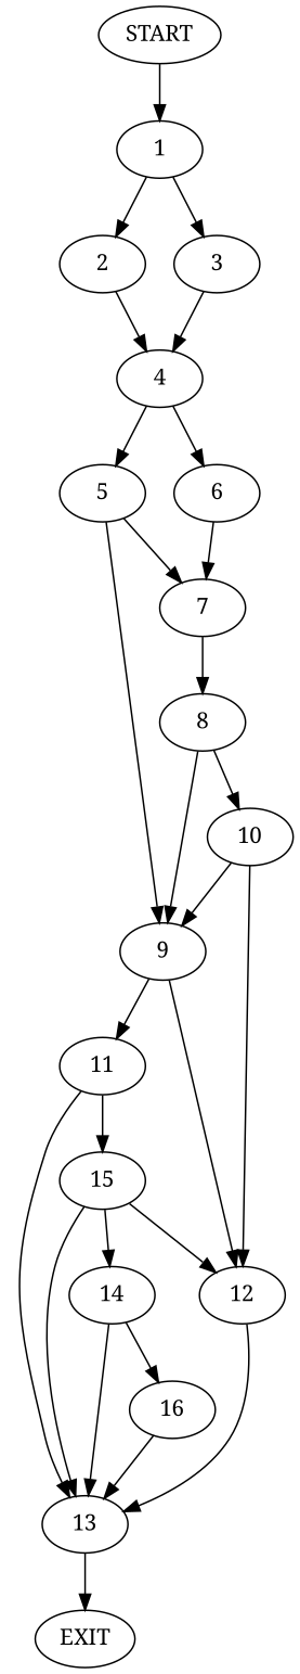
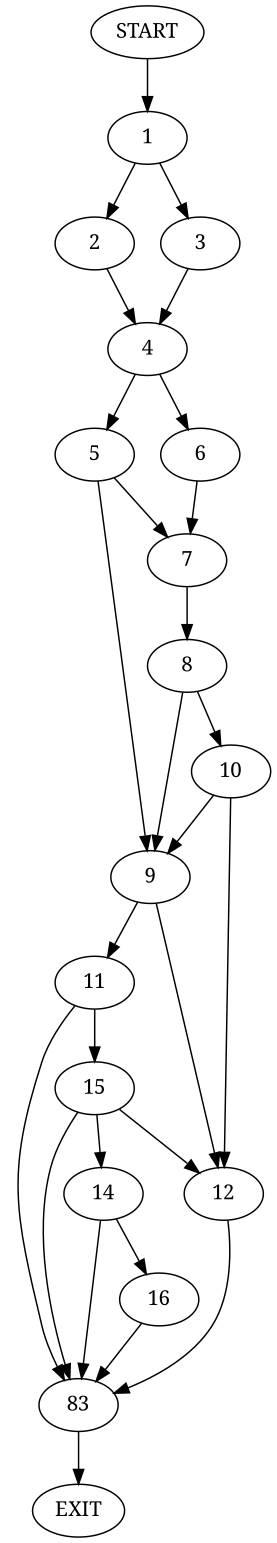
  digraph {
    fontname="Noto Serif"
    node [fontname="Noto Serif"]
    edge [fontname="Noto Serif"]
    n1 [label=START]
    1
    2
    3
    4
    5
    6
    7
    9
    8
    10
    11
    12
-   13
+   13 [label=83]
    15
    n16 [label=EXIT]
    14
    16
    n1 -> 1
    1 -> 2
    1 -> 3
    2 -> 4
    3 -> 4
    4 -> 5
    4 -> 6
    5 -> 7
    5 -> 9
    6 -> 7
    7 -> 8
    9 -> 11
    9 -> 12
    8 -> 9
    8 -> 10
    10 -> 9
    10 -> 12
    11 -> 13
    11 -> 15
    12 -> 13
    13 -> n16
    15 -> 12
    15 -> 13
    15 -> 14
    14 -> 13
    14 -> 16
    16 -> 13
  }
